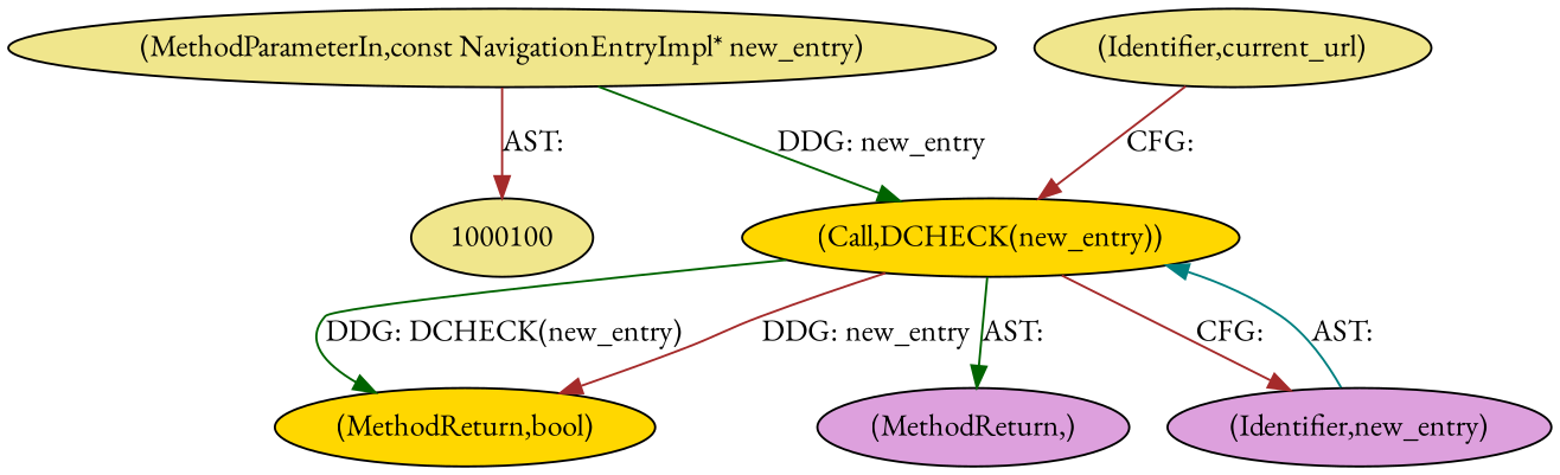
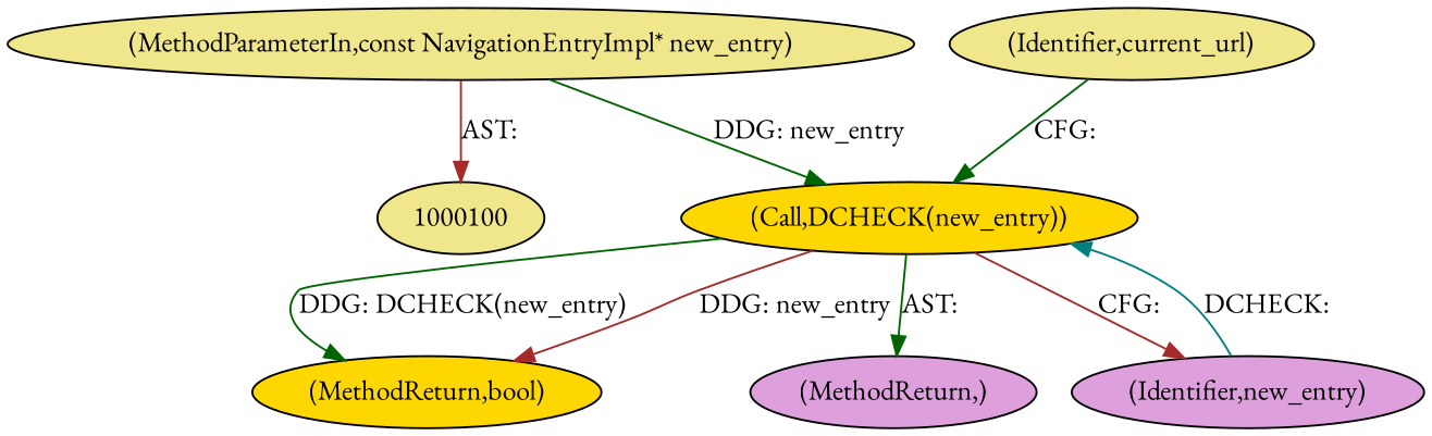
  digraph {
    fontname="EB Garamond"
    node [fillcolor=khaki fontname="EB Garamond" style=filled]
    edge [color=brown fontname="EB Garamond"]
    n1 [label="(MethodParameterIn,const NavigationEntryImpl* new_entry)"]
    n2 [fillcolor=gold label="(Call,DCHECK(new_entry))"]
    1000100
    n4 [fillcolor=gold label="(MethodReturn,bool)"]
    n5 [fillcolor=plum label="(MethodReturn,)"]
    n6 [fillcolor=plum label="(Identifier,new_entry)"]
    n7 [label="(Identifier,current_url)"]
    n1 -> n2 [color=darkgreen label="DDG: new_entry"]
    n1 -> 1000100 [label="AST: "]
    n2 -> n4 [color=darkgreen label="DDG: DCHECK(new_entry)"]
    n2 -> n4 [label="DDG: new_entry"]
    n2 -> n5 [color=darkgreen label="AST: "]
    n2 -> n6 [label="CFG: "]
-   n6 -> n2 [color=teal label="AST: "]
-   n7 -> n2 [label="CFG: "]
+   n6 -> n2 [color=teal label="DCHECK: "]
+   n7 -> n2 [color=darkgreen label="CFG: "]
  }
